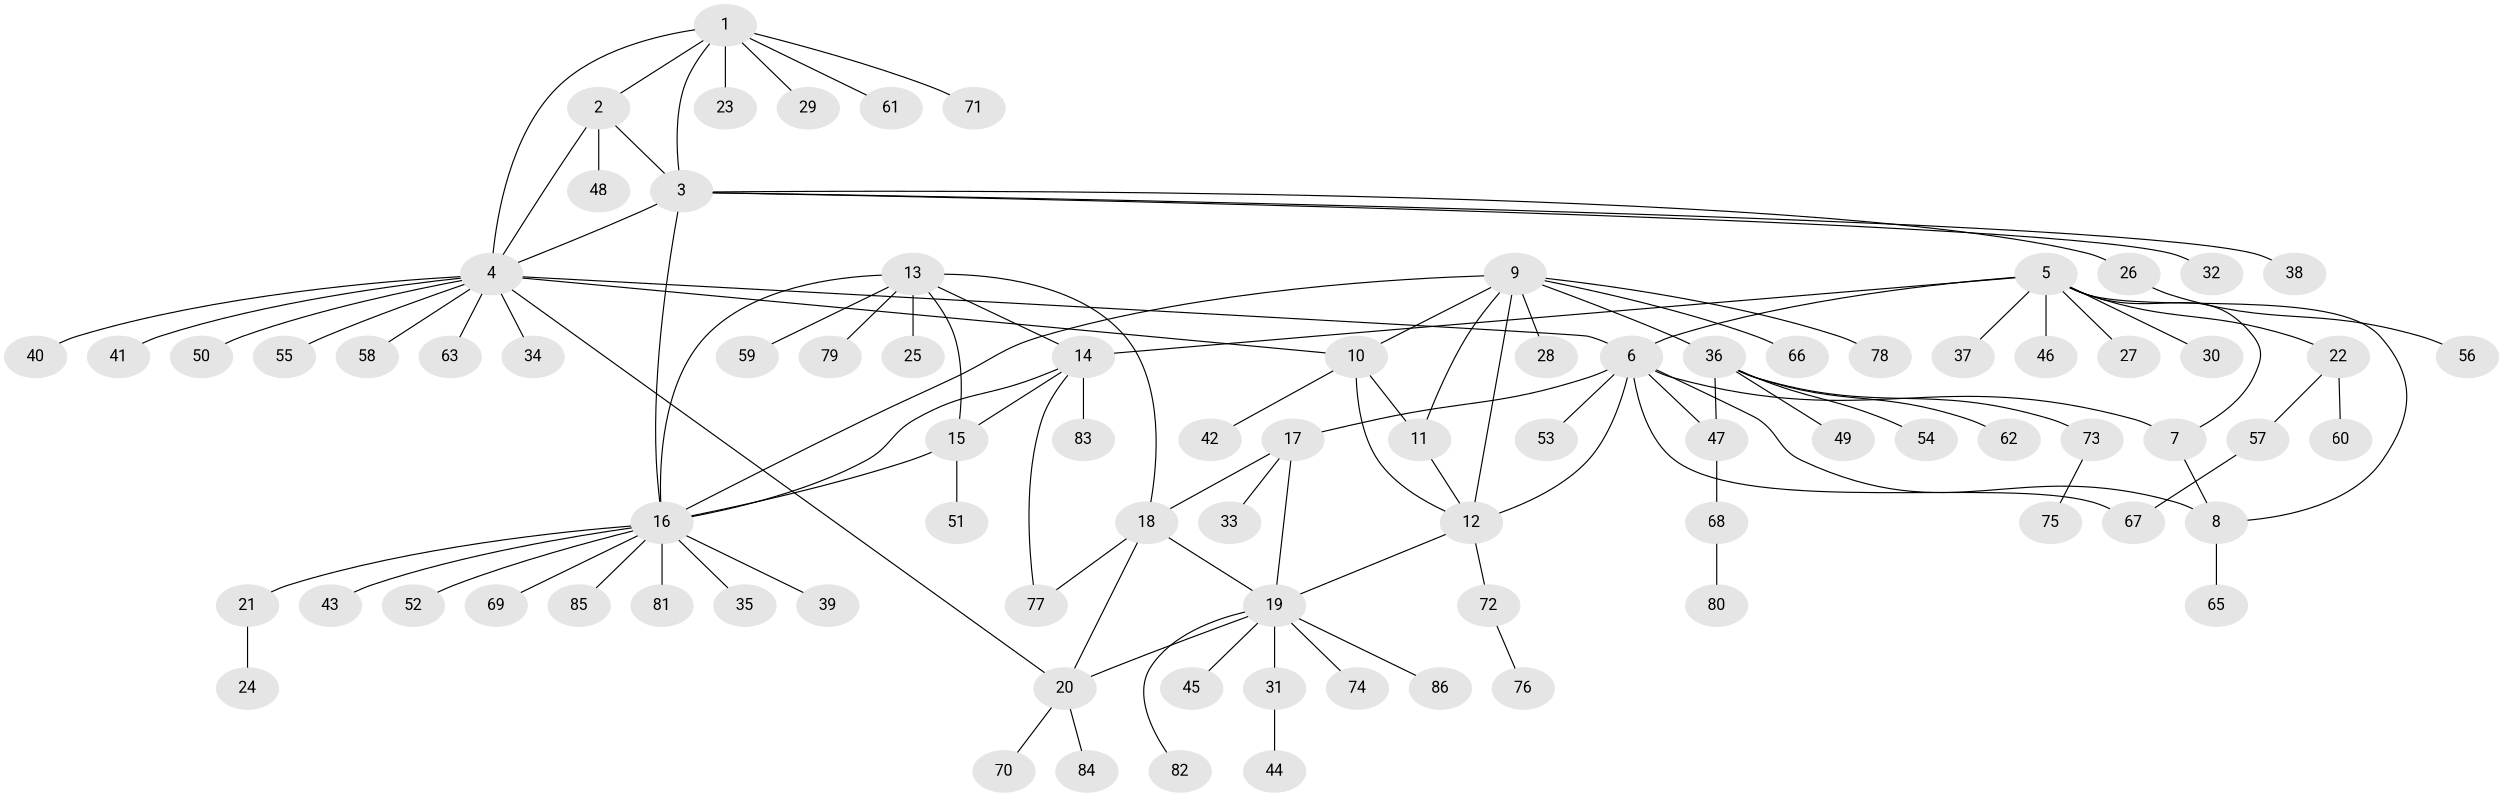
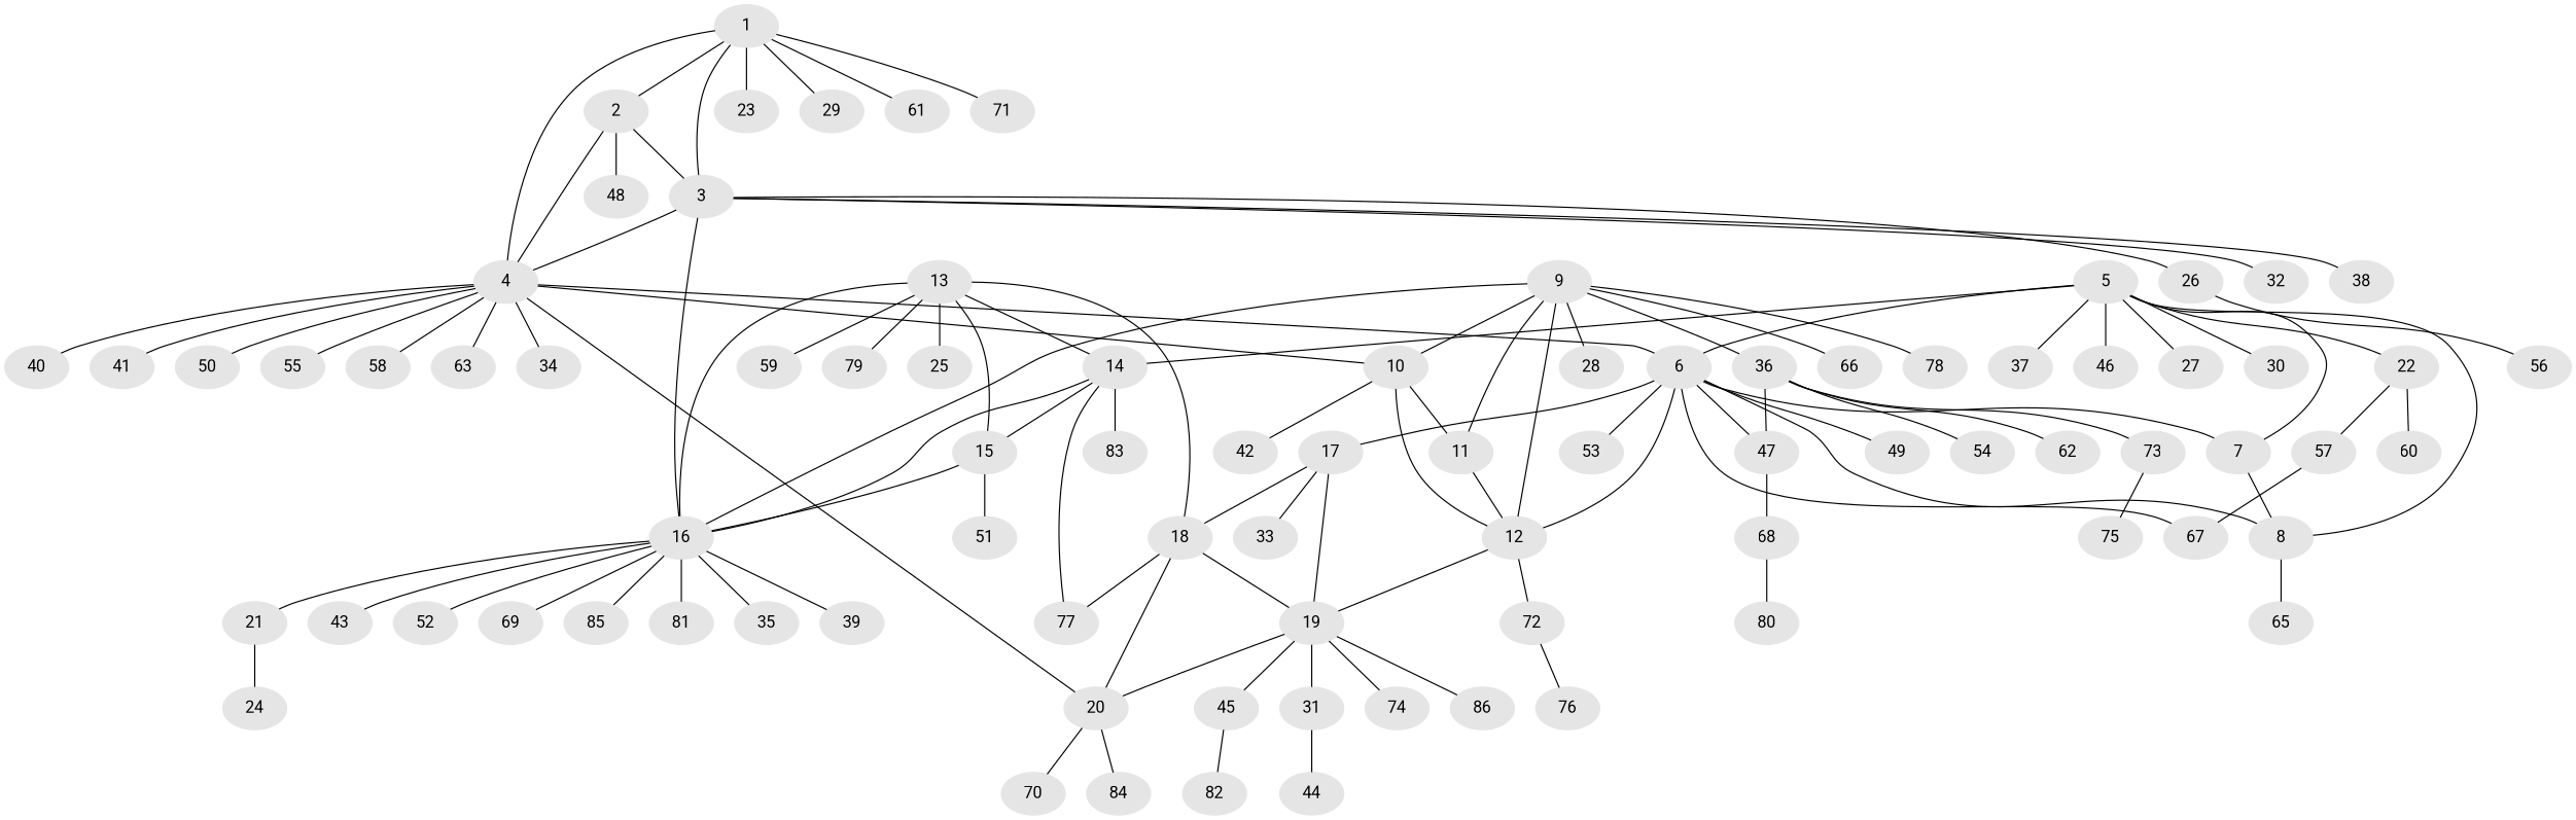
  graph {
    fontname=Roboto
    node [color=gray90 fontname=Roboto style=filled]
    edge [fontname=Roboto]
    1
    2
    3
    4
    23
    29
    61
    71
    48
    16
    26
    32
    38
    6
    10
    20
    34
    40
    41
    50
    55
    58
    63
    81
    21
    35
    39
    43
    52
    69
    85
    56
    7
    8
    12
    17
    47
    53
    67
    11
    42
    70
    84
    5
    14
    22
    27
    30
    37
    46
    65
    15
    77
    83
    57
    60
    19
    72
    18
    33
    68
    9
    28
    36
    66
    78
    49
    54
    62
    73
    31
    45
    74
    82
    86
    76
    13
    25
    59
    79
    51
    24
    44
    75
    80
    1 -- 2
    1 -- 3
    1 -- 4
    1 -- 23
    1 -- 29
    1 -- 61
    1 -- 71
    2 -- 3
    2 -- 4
    2 -- 48
    3 -- 4
    3 -- 16
    3 -- 26
    3 -- 32
    3 -- 38
    4 -- 6
    4 -- 10
    4 -- 20
    4 -- 34
    4 -- 40
    4 -- 41
    4 -- 50
    4 -- 55
    4 -- 58
    4 -- 63
    16 -- 81
    16 -- 21
    16 -- 35
    16 -- 39
    16 -- 43
    16 -- 52
    16 -- 69
    16 -- 85
    26 -- 56
    6 -- 7
    6 -- 8
    6 -- 12
    6 -- 17
    6 -- 47
    6 -- 53
    6 -- 67
    10 -- 12
    10 -- 11
    10 -- 42
    20 -- 70
    20 -- 84
    21 -- 24
    7 -- 8
    8 -- 65
    12 -- 19
    12 -- 72
    17 -- 19
    17 -- 18
    17 -- 33
    47 -- 68
    11 -- 12
    5 -- 6
    5 -- 7
    5 -- 8
    5 -- 14
    5 -- 22
    5 -- 27
    5 -- 30
    5 -- 37
    5 -- 46
    14 -- 16
    14 -- 15
    14 -- 77
    14 -- 83
    22 -- 57
    22 -- 60
    15 -- 16
    15 -- 51
    57 -- 67
    19 -- 20
    19 -- 31
    19 -- 45
    19 -- 74
-   19 -- 82
+   45 -- 82
    19 -- 86
    72 -- 76
    18 -- 20
    18 -- 77
    18 -- 19
    68 -- 80
    9 -- 16
    9 -- 10
    9 -- 12
    9 -- 11
    9 -- 28
    9 -- 36
    9 -- 66
    9 -- 78
    36 -- 47
-   36 -- 49
+   6 -- 49
    36 -- 54
    36 -- 62
    36 -- 73
    73 -- 75
    31 -- 44
    13 -- 16
    13 -- 14
    13 -- 15
    13 -- 18
    13 -- 25
    13 -- 59
    13 -- 79
  }
